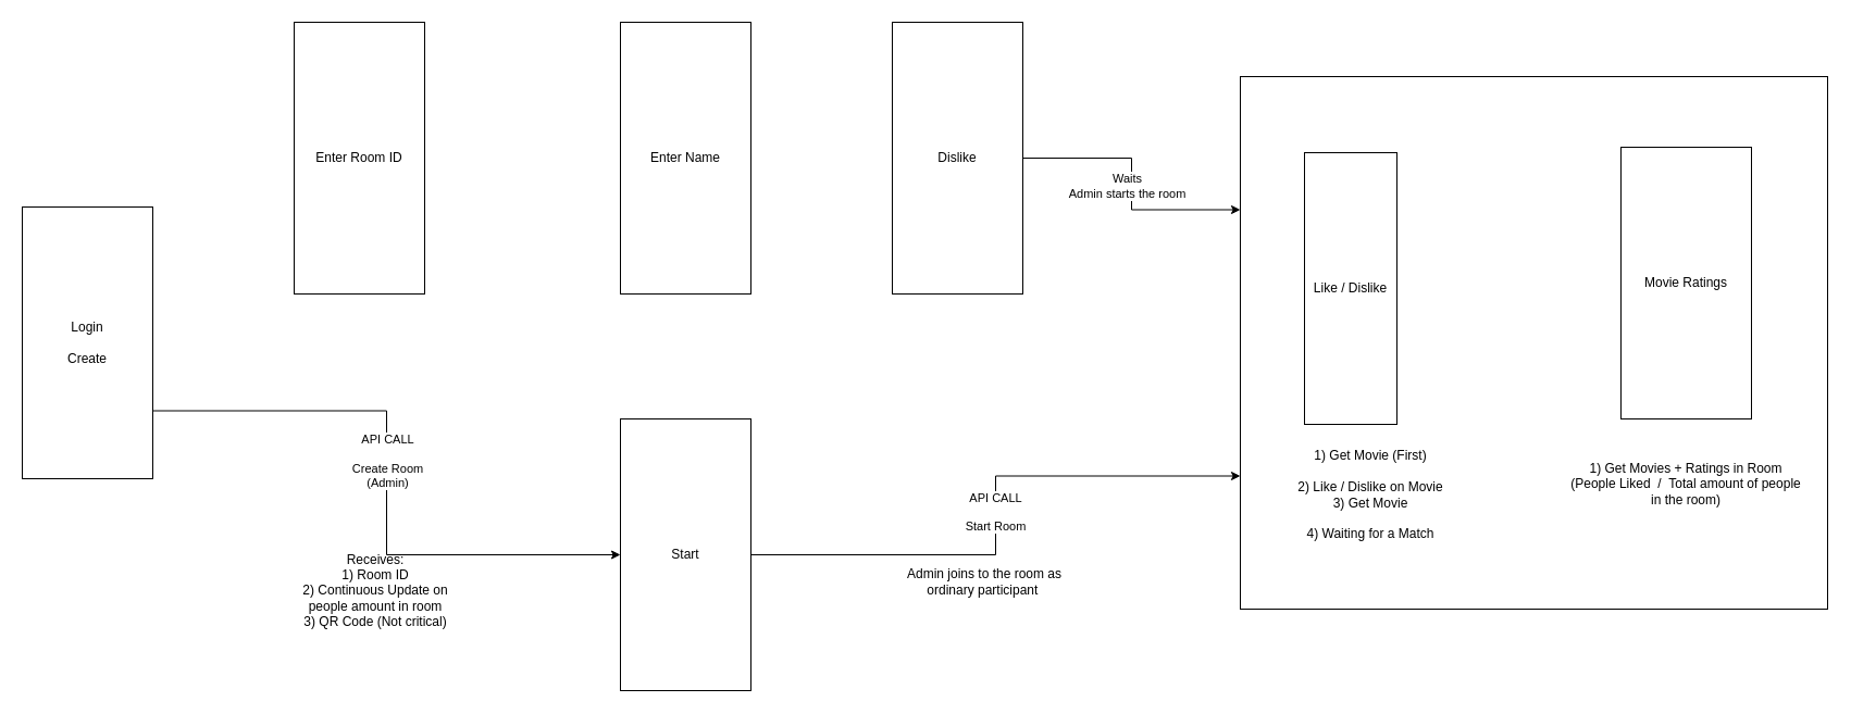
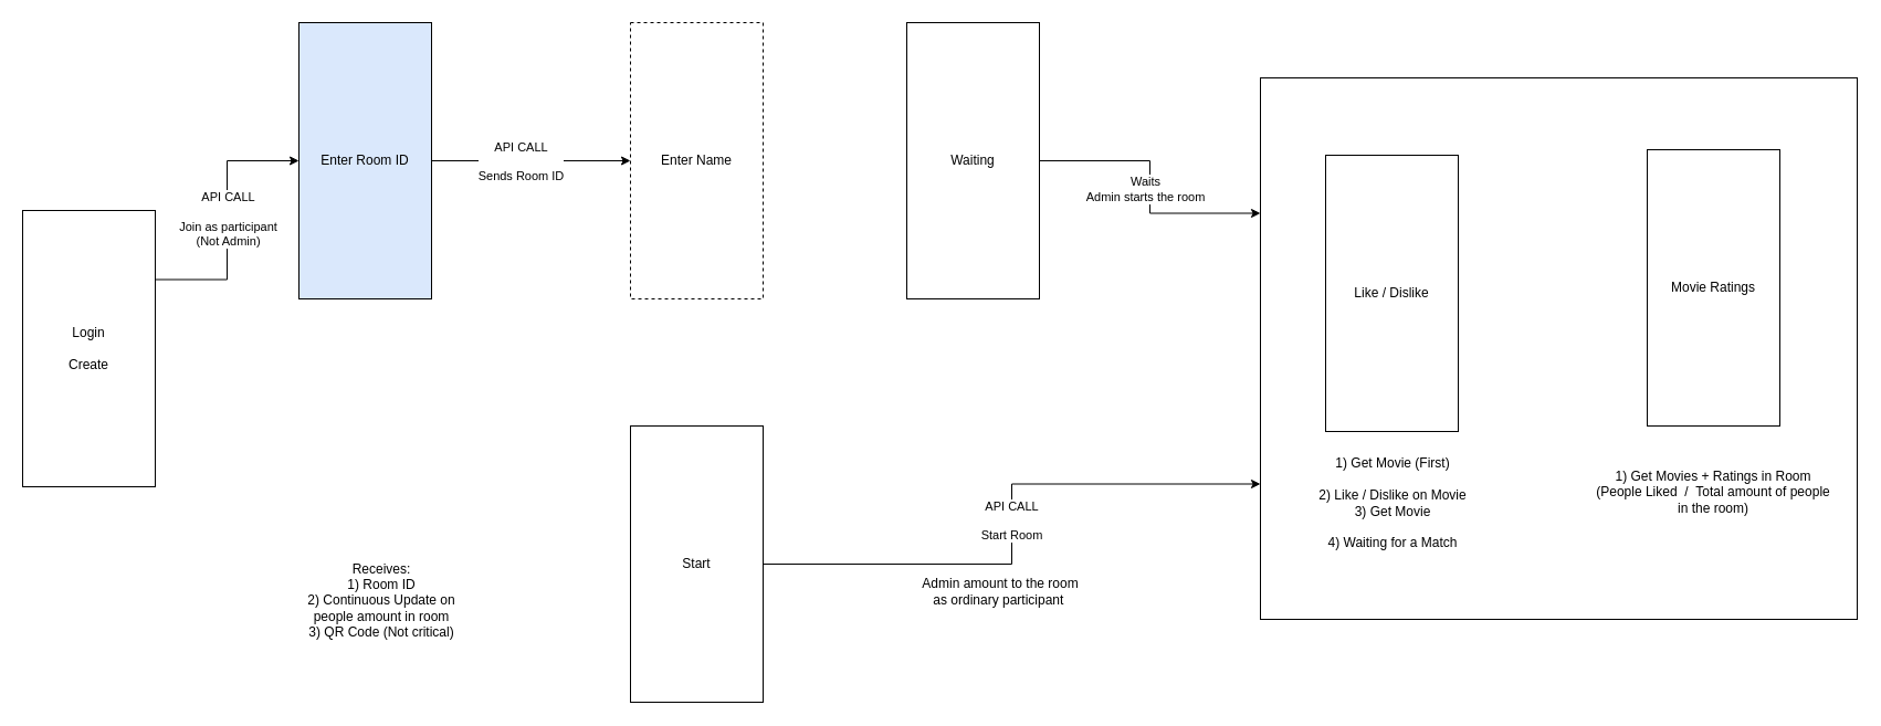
  <mxCell id="0" />
  <mxCell id="1" parent="0" />
- <mxCell id="4" style="edgeStyle=orthogonalEdgeStyle;rounded=0;orthogonalLoop=1;jettySize=auto;html=1;exitX=1;exitY=0.75;exitDx=0;exitDy=0;" edge="1" parent="1" source="6" target="12"><mxGeometry relative="1" as="geometry" /></mxCell>
- <mxCell id="5" value="API CALL&lt;br&gt;&lt;br&gt;Create Room&lt;br&gt;(Admin)" style="edgeLabel;html=1;align=center;verticalAlign=middle;resizable=0;points=[];" vertex="1" connectable="0" parent="4"><mxGeometry x="-0.073" relative="1" as="geometry"><mxPoint as="offset" /></mxGeometry></mxCell>
+ <mxCell id="2" style="edgeStyle=orthogonalEdgeStyle;rounded=0;orthogonalLoop=1;jettySize=auto;html=1;exitX=1;exitY=0.25;exitDx=0;exitDy=0;entryX=0;entryY=0.5;entryDx=0;entryDy=0;" edge="1" parent="1" source="6" target="9"><mxGeometry relative="1" as="geometry" /></mxCell>
+ <mxCell id="3" value="API CALL&lt;br&gt;&lt;br&gt;Join as participant&lt;br&gt;(Not Admin)" style="edgeLabel;html=1;align=center;verticalAlign=middle;resizable=0;points=[];" vertex="1" connectable="0" parent="2"><mxGeometry x="0.009" relative="1" as="geometry"><mxPoint as="offset" /></mxGeometry></mxCell>
  <mxCell id="6" value="Login&lt;br&gt;&lt;br&gt;Create" style="rounded=0;whiteSpace=wrap;html=1;" vertex="1" parent="1"><mxGeometry x="20" y="190" width="120" height="250" as="geometry" /></mxCell>
- <mxCell id="9" value="Enter Room ID" style="rounded=0;whiteSpace=wrap;html=1;" vertex="1" parent="1"><mxGeometry x="270" y="20" width="120" height="250" as="geometry" /></mxCell>
+ <mxCell id="7" style="edgeStyle=orthogonalEdgeStyle;rounded=0;orthogonalLoop=1;jettySize=auto;html=1;exitX=1;exitY=0.5;exitDx=0;exitDy=0;" edge="1" parent="1" source="9" target="13"><mxGeometry relative="1" as="geometry" /></mxCell>
+ <mxCell id="8" value="API CALL&lt;br&gt;&lt;br&gt;Sends Room ID" style="edgeLabel;html=1;align=center;verticalAlign=middle;resizable=0;points=[];" vertex="1" connectable="0" parent="7"><mxGeometry x="-0.298" y="1" relative="1" as="geometry"><mxPoint x="17" y="1" as="offset" /></mxGeometry></mxCell>
+ <mxCell id="9" value="Enter Room ID" style="rounded=0;whiteSpace=wrap;html=1;fillColor=#dae8fc;" vertex="1" parent="1"><mxGeometry x="270" y="20" width="120" height="250" as="geometry" /></mxCell>
  <mxCell id="10" style="edgeStyle=orthogonalEdgeStyle;rounded=0;orthogonalLoop=1;jettySize=auto;html=1;exitX=1;exitY=0.5;exitDx=0;exitDy=0;entryX=0;entryY=0.75;entryDx=0;entryDy=0;" edge="1" parent="1" source="12" target="14"><mxGeometry relative="1" as="geometry" /></mxCell>
  <mxCell id="11" value="API CALL&lt;br&gt;&lt;br&gt;Start Room" style="edgeLabel;html=1;align=center;verticalAlign=middle;resizable=0;points=[];" vertex="1" connectable="0" parent="10"><mxGeometry x="-0.038" y="1" relative="1" as="geometry"><mxPoint y="-14" as="offset" /></mxGeometry></mxCell>
  <mxCell id="12" value="Start" style="rounded=0;whiteSpace=wrap;html=1;" vertex="1" parent="1"><mxGeometry x="570" y="385" width="120" height="250" as="geometry" /></mxCell>
- <mxCell id="13" value="Enter Name" style="rounded=0;whiteSpace=wrap;html=1;" vertex="1" parent="1"><mxGeometry x="570" y="20" width="120" height="250" as="geometry" /></mxCell>
+ <mxCell id="13" value="Enter Name" style="rounded=0;whiteSpace=wrap;html=1;dashed=1;" vertex="1" parent="1"><mxGeometry x="570" y="20" width="120" height="250" as="geometry" /></mxCell>
  <mxCell id="14" value="" style="rounded=0;whiteSpace=wrap;html=1;" vertex="1" parent="1"><mxGeometry x="1140" y="70" width="540" height="490" as="geometry" /></mxCell>
- <mxCell id="15" value="Like / Dislike" style="rounded=0;whiteSpace=wrap;html=1;" vertex="1" parent="1"><mxGeometry x="1199" y="140" width="85" height="250" as="geometry" /></mxCell>
+ <mxCell id="15" value="Like / Dislike" style="rounded=0;whiteSpace=wrap;html=1;" vertex="1" parent="1"><mxGeometry x="1199" y="140" width="120" height="250" as="geometry" /></mxCell>
  <mxCell id="16" value="Movie Ratings" style="rounded=0;whiteSpace=wrap;html=1;" vertex="1" parent="1"><mxGeometry x="1490" y="135" width="120" height="250" as="geometry" /></mxCell>
  <mxCell id="17" value="Receives:&lt;br&gt;1) Room ID&lt;br&gt;2) Continuous Update on people amount in room&lt;br&gt;3) QR Code (Not critical)" style="text;html=1;strokeColor=none;fillColor=none;align=center;verticalAlign=middle;whiteSpace=wrap;rounded=0;" vertex="1" parent="1"><mxGeometry x="270" y="500" width="150" height="85" as="geometry" /></mxCell>
- <mxCell id="18" value="Admin joins to the room as ordinary participant&amp;nbsp;" style="text;html=1;strokeColor=none;fillColor=none;align=center;verticalAlign=middle;whiteSpace=wrap;rounded=0;" vertex="1" parent="1"><mxGeometry x="830" y="510" width="150" height="50" as="geometry" /></mxCell>
+ <mxCell id="18" value="Admin amount to the room as ordinary participant&amp;nbsp;" style="text;html=1;strokeColor=none;fillColor=none;align=center;verticalAlign=middle;whiteSpace=wrap;rounded=0;" vertex="1" parent="1"><mxGeometry x="830" y="510" width="150" height="50" as="geometry" /></mxCell>
  <mxCell id="19" style="edgeStyle=orthogonalEdgeStyle;rounded=0;orthogonalLoop=1;jettySize=auto;html=1;exitX=1;exitY=0.5;exitDx=0;exitDy=0;entryX=0;entryY=0.25;entryDx=0;entryDy=0;" edge="1" parent="1" source="21" target="14"><mxGeometry relative="1" as="geometry" /></mxCell>
  <mxCell id="20" value="Waits&lt;br&gt;Admin starts the room" style="edgeLabel;html=1;align=center;verticalAlign=middle;resizable=0;points=[];" vertex="1" connectable="0" parent="19"><mxGeometry x="-0.553" y="-3" relative="1" as="geometry"><mxPoint x="40" y="22" as="offset" /></mxGeometry></mxCell>
- <mxCell id="21" value="Dislike" style="rounded=0;whiteSpace=wrap;html=1;" vertex="1" parent="1"><mxGeometry x="820" y="20" width="120" height="250" as="geometry" /></mxCell>
+ <mxCell id="21" value="Waiting" style="rounded=0;whiteSpace=wrap;html=1;" vertex="1" parent="1"><mxGeometry x="820" y="20" width="120" height="250" as="geometry" /></mxCell>
  <mxCell id="22" value="1) Get Movie (First)&lt;br&gt;&lt;br&gt;2) Like / Dislike on Movie&lt;br&gt;3) Get Movie&lt;br&gt;&lt;br&gt;4) Waiting for a Match" style="text;html=1;strokeColor=none;fillColor=none;align=center;verticalAlign=middle;whiteSpace=wrap;rounded=0;" vertex="1" parent="1"><mxGeometry x="1150" y="400" width="220" height="110" as="geometry" /></mxCell>
  <mxCell id="23" value="1) Get Movies + Ratings in Room&lt;br&gt;(People Liked &amp;nbsp;/ &amp;nbsp;Total amount of people in the room)" style="text;html=1;strokeColor=none;fillColor=none;align=center;verticalAlign=middle;whiteSpace=wrap;rounded=0;" vertex="1" parent="1"><mxGeometry x="1440" y="405" width="220" height="80" as="geometry" /></mxCell>
